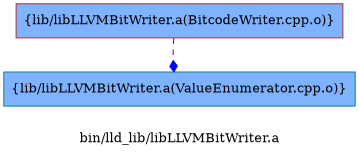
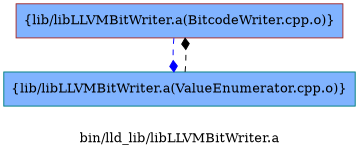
  digraph {
    label="bin/lld_lib/libLLVMBitWriter.a"
    rankdir=TB
    node [fillcolor="0.600000 0.5 1" group=1 shape=box style=filled]
    edge [style=dashed arrowhead=diamond]
    n1 [label="{lib/libLLVMBitWriter.a(BitcodeWriter.cpp.o)}" color=brown]
    n2 [label="{lib/libLLVMBitWriter.a(ValueEnumerator.cpp.o)}" color=teal]
    subgraph sub_1 {
      rank=same
      n1
    }
    n1 -> n2 [color=blue]
+   n2 -> n1 [color=black]
  }
